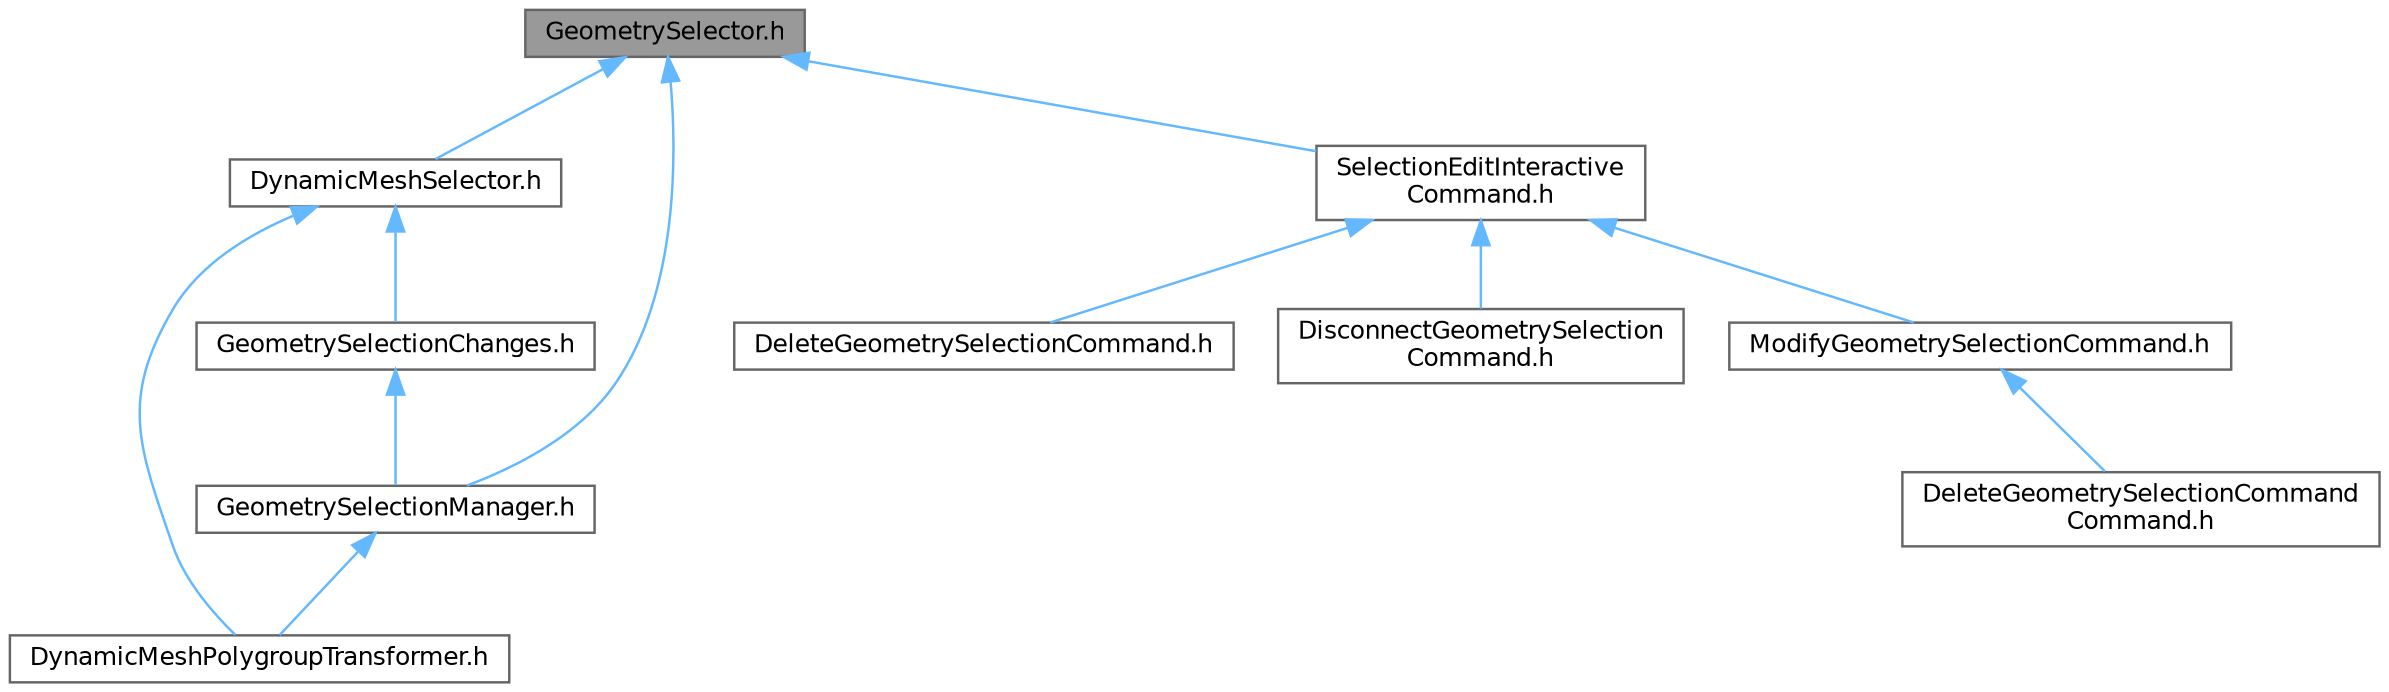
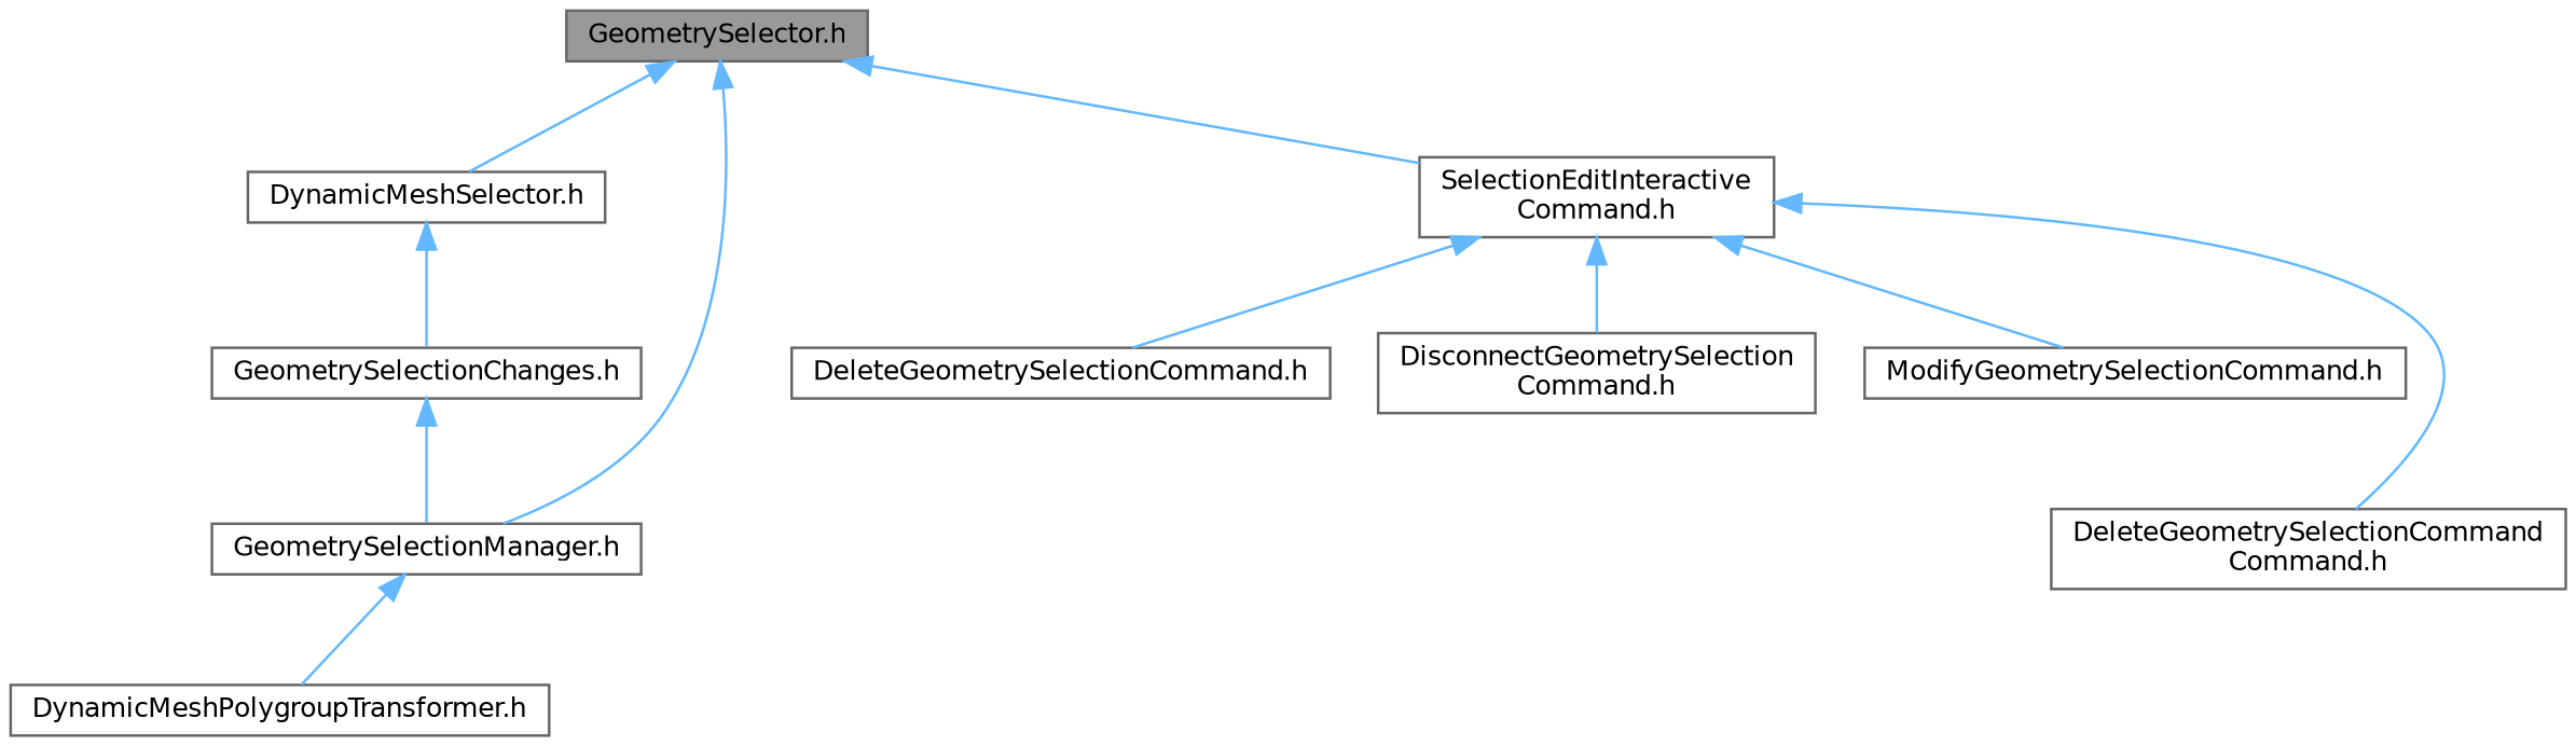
  digraph {
    node [color=grey40 fillcolor=white fontname=Helvetica fontsize=10 shape=box style=filled]
    edge [color=steelblue1 dir=back fontname=Helvetica fontsize=10 labelfontname=Helvetica labelfontsize=10 style=solid]
    n1 [color=gray40 fillcolor=grey60 fontcolor=black height=0.2 label="GeometrySelector.h" width=0.4]
    n2 [height=0.2 label="DynamicMeshSelector.h" width=0.4]
    n3 [height=0.2 label="GeometrySelectionManager.h" width=0.4]
    n4 [height=0.2 label="SelectionEditInteractive\lCommand.h" width=0.4]
    n5 [height=0.2 label="DynamicMeshPolygroupTransformer.h" width=0.4]
    n6 [height=0.2 label="GeometrySelectionChanges.h" width=0.4]
    n7 [height=0.2 label="DeleteGeometrySelectionCommand.h" width=0.4]
    n8 [height=0.2 label="DisconnectGeometrySelection\lCommand.h" width=0.4]
    n9 [height=0.2 label="ModifyGeometrySelectionCommand.h" width=0.4]
    n10 [height=0.2 label="DeleteGeometrySelectionCommand\lCommand.h" width=0.4]
    n1 -> n2
    n1 -> n3
    n1 -> n4
-   n2 -> n5
    n2 -> n6
    n3 -> n5
    n4 -> n7
    n4 -> n8
    n4 -> n9
-   n9 -> n10
+   n4 -> n10
    n6 -> n3
  }
